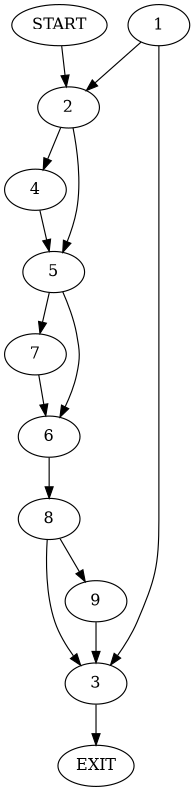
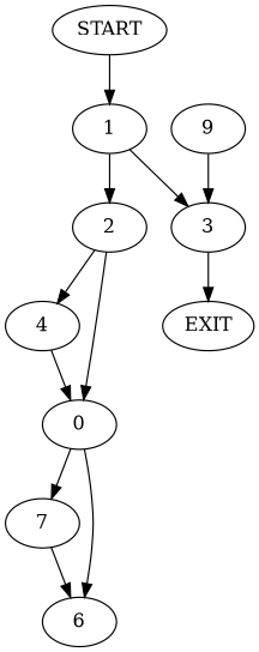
  digraph {
    n1 [label=START]
    1
    2
    3
    n5 [label=EXIT]
    4
-   5
+   5 [label=0]
    7
    6
-   8
    9
-   n1 -> 2
+   n1 -> 1
    1 -> 2
    1 -> 3
    2 -> 4
    2 -> 5
    3 -> n5
    4 -> 5
    5 -> 7
    5 -> 6
    7 -> 6
-   6 -> 8
-   8 -> 3
-   8 -> 9
    9 -> 3
  }
